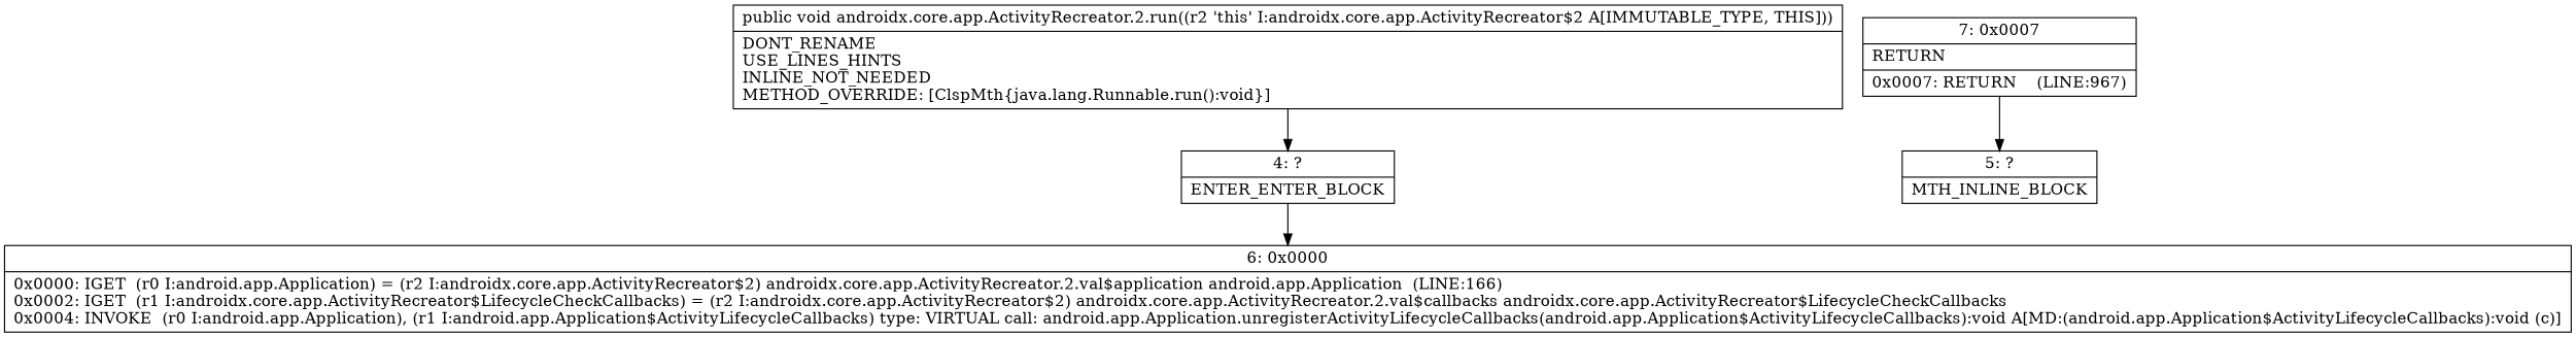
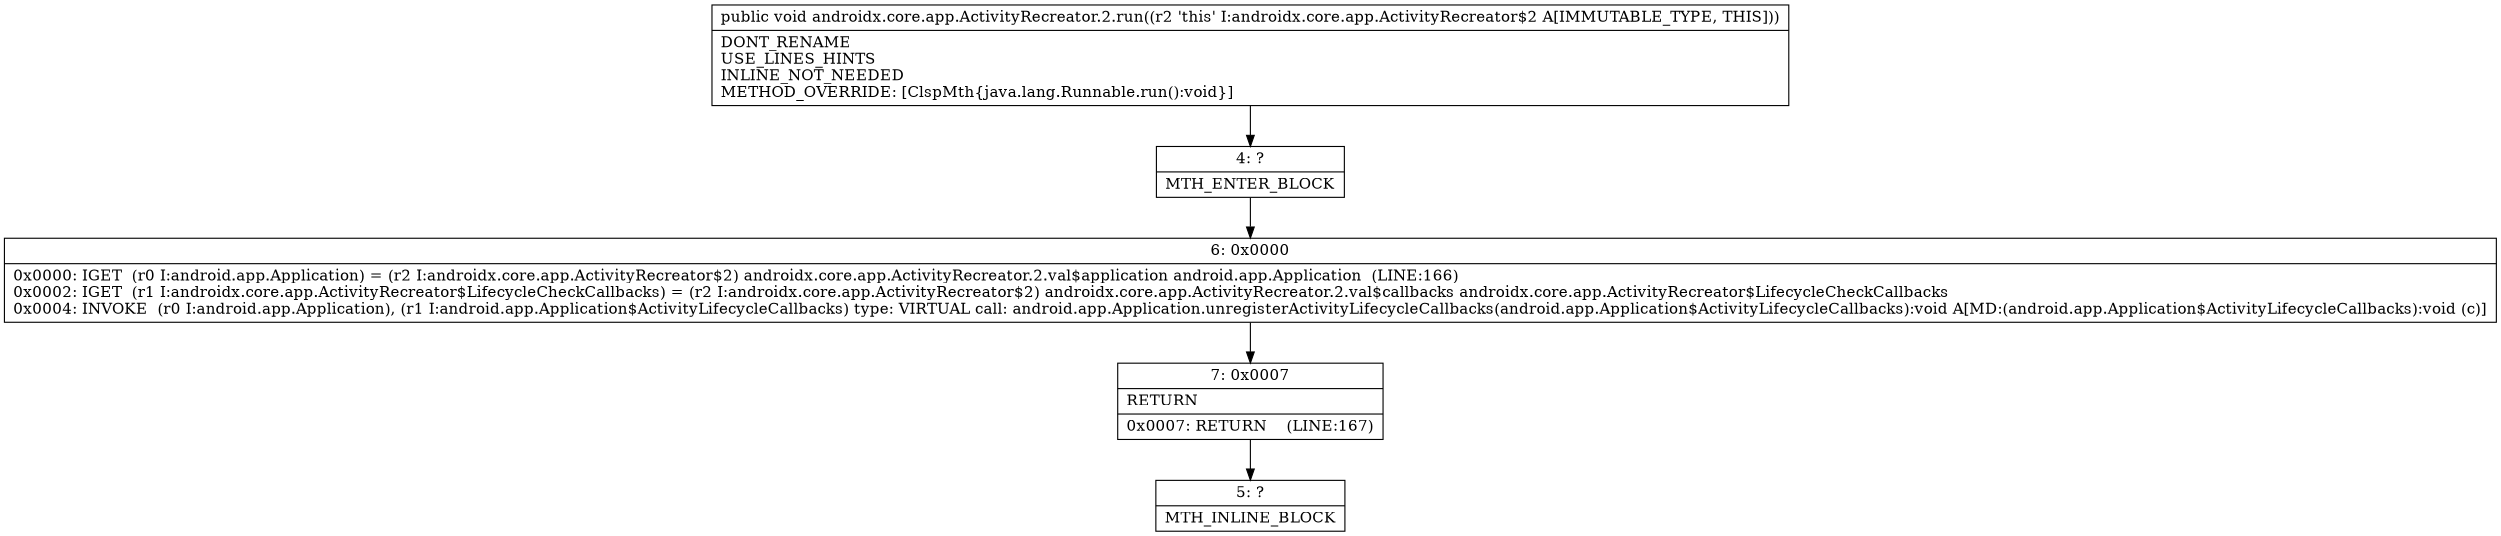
  digraph {
    node [shape=record]
-   n1 [label="{4\:\ ?|ENTER_ENTER_BLOCK\l}"]
+   n1 [label="{4\:\ ?|MTH_ENTER_BLOCK\l}"]
    n2 [label="{6\:\ 0x0000|0x0000: IGET  (r0 I:android.app.Application) = (r2 I:androidx.core.app.ActivityRecreator$2) androidx.core.app.ActivityRecreator.2.val$application android.app.Application  (LINE:166)\l0x0002: IGET  (r1 I:androidx.core.app.ActivityRecreator$LifecycleCheckCallbacks) = (r2 I:androidx.core.app.ActivityRecreator$2) androidx.core.app.ActivityRecreator.2.val$callbacks androidx.core.app.ActivityRecreator$LifecycleCheckCallbacks \l0x0004: INVOKE  (r0 I:android.app.Application), (r1 I:android.app.Application$ActivityLifecycleCallbacks) type: VIRTUAL call: android.app.Application.unregisterActivityLifecycleCallbacks(android.app.Application$ActivityLifecycleCallbacks):void A[MD:(android.app.Application$ActivityLifecycleCallbacks):void (c)]\l}"]
-   n3 [label="{7\:\ 0x0007|RETURN\l|0x0007: RETURN    (LINE:967)\l}"]
+   n3 [label="{7\:\ 0x0007|RETURN\l|0x0007: RETURN    (LINE:167)\l}"]
    n4 [label="{5\:\ ?|MTH_INLINE_BLOCK\l}"]
    n5 [label="{public void androidx.core.app.ActivityRecreator.2.run((r2 'this' I:androidx.core.app.ActivityRecreator$2 A[IMMUTABLE_TYPE, THIS]))  | DONT_RENAME\lUSE_LINES_HINTS\lINLINE_NOT_NEEDED\lMETHOD_OVERRIDE: [ClspMth\{java.lang.Runnable.run():void\}]\l}"]
    n1 -> n2
+   n2 -> n3
    n3 -> n4
    n5 -> n1
  }
